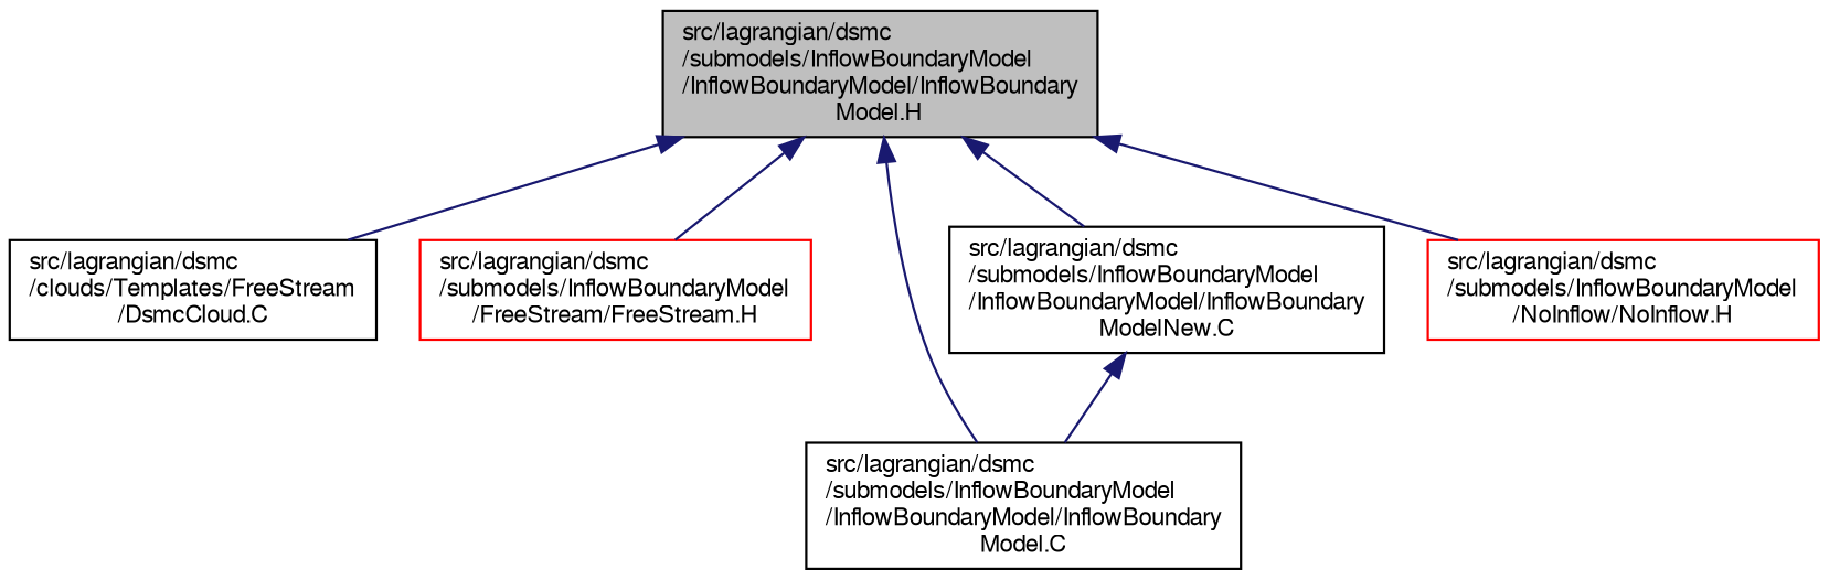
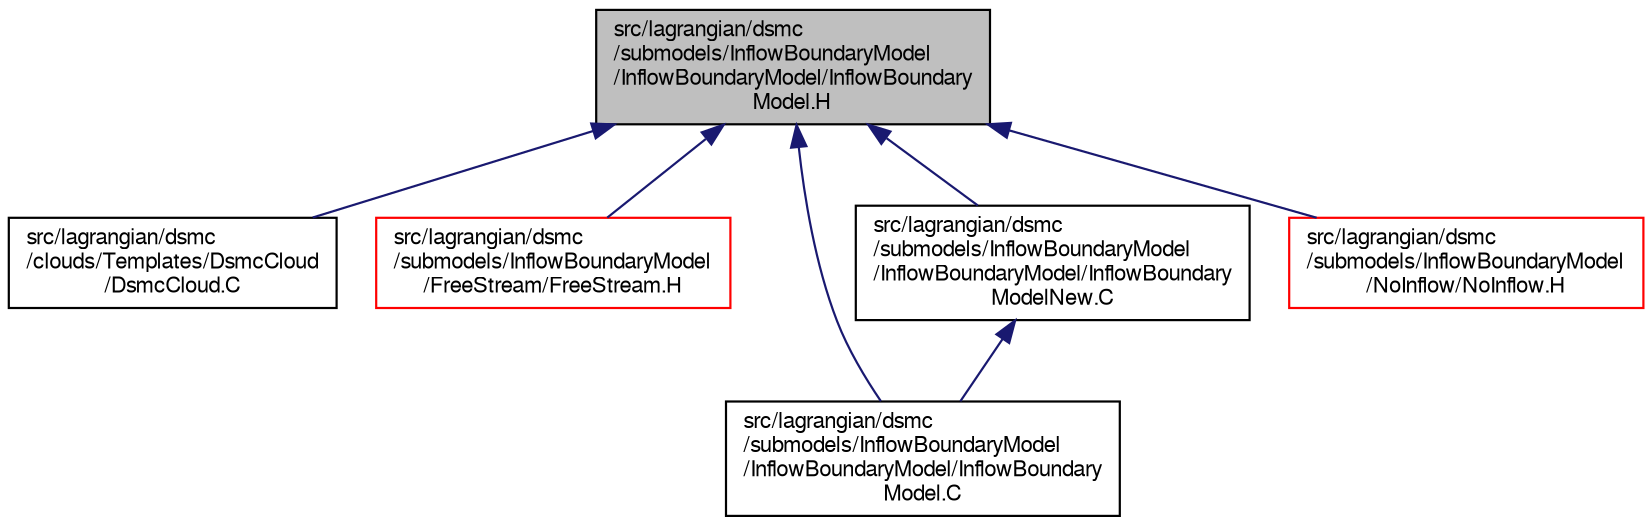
  digraph {
    node [color=black fontname=FreeSans fontsize=10 shape=record]
    edge [color=midnightblue dir=back fontname=FreeSans fontsize=10 labelfontname=FreeSans labelfontsize=10 style=solid]
    n1 [fillcolor=grey75 fontcolor=black height=0.2 label="src/lagrangian/dsmc\l/submodels/InflowBoundaryModel\l/InflowBoundaryModel/InflowBoundary\lModel.H" style=filled width=0.4]
-   n2 [height=0.2 label="src/lagrangian/dsmc\l/clouds/Templates/FreeStream\l/DsmcCloud.C" width=0.4]
+   n2 [height=0.2 label="src/lagrangian/dsmc\l/clouds/Templates/DsmcCloud\l/DsmcCloud.C" width=0.4]
    n3 [color=red height=0.2 label="src/lagrangian/dsmc\l/submodels/InflowBoundaryModel\l/FreeStream/FreeStream.H" width=0.4]
    n4 [height=0.2 label="src/lagrangian/dsmc\l/submodels/InflowBoundaryModel\l/InflowBoundaryModel/InflowBoundary\lModel.C" width=0.4]
    n5 [height=0.2 label="src/lagrangian/dsmc\l/submodels/InflowBoundaryModel\l/InflowBoundaryModel/InflowBoundary\lModelNew.C" width=0.4]
    n6 [color=red height=0.2 label="src/lagrangian/dsmc\l/submodels/InflowBoundaryModel\l/NoInflow/NoInflow.H" width=0.4]
    n1 -> n2
    n1 -> n3
    n1 -> n4
    n1 -> n5
    n1 -> n6
    n5 -> n4
  }
